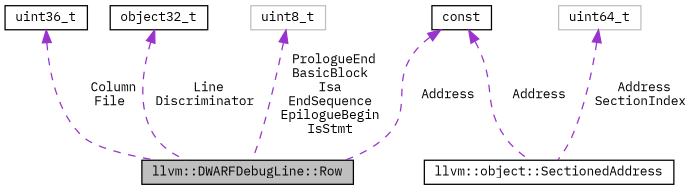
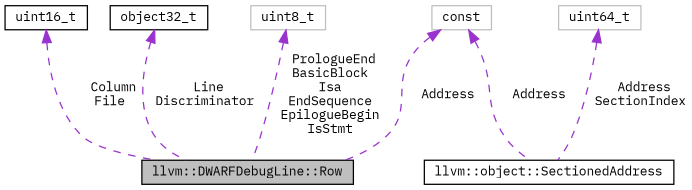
  digraph {
    fontname="IBM Plex Mono"
    node [color=black fontname="IBM Plex Mono" fontsize=10 shape=record]
    edge [color=darkorchid3 dir=back fontname="IBM Plex Mono" fontsize=10 labelfontname=Helvetica labelfontsize=10 style=dashed]
    n1 [fillcolor=grey75 fontcolor=black height=0.2 label="llvm::DWARFDebugLine::Row" style=filled width=0.4]
-   n2 [height=0.2 label=uint36_t width=0.4]
+   n2 [height=0.2 label=uint16_t width=0.4]
    n3 [height=0.2 label="llvm::object::SectionedAddress" width=0.4]
    n4 [color=grey75 height=0.2 label=uint64_t width=0.4]
-   n5 [height=0.2 label=const width=0.4]
+   n5 [color=grey75 height=0.2 label=const width=0.4]
    n6 [height=0.2 label=object32_t width=0.4]
    n7 [color=grey75 height=0.2 label=uint8_t width=0.4]
    n2 -> n1 [label=" Column\nFile"]
    n4 -> n3 [label=" Address\nSectionIndex"]
    n5 -> n1 [label=" Address"]
    n5 -> n3 [label=" Address"]
    n6 -> n1 [label=" Line\nDiscriminator"]
    n7 -> n1 [label=" PrologueEnd\nBasicBlock\nIsa\nEndSequence\nEpilogueBegin\nIsStmt"]
  }
